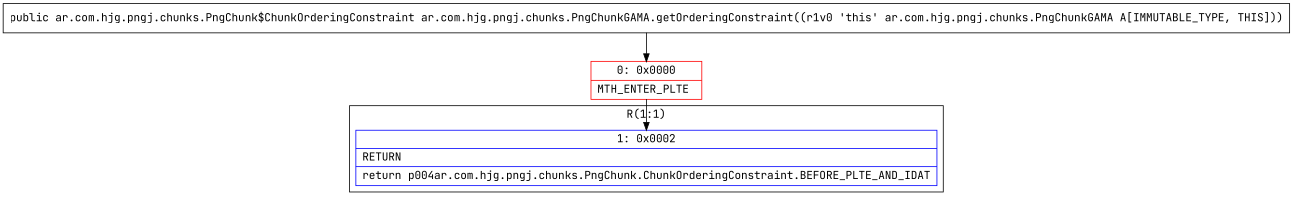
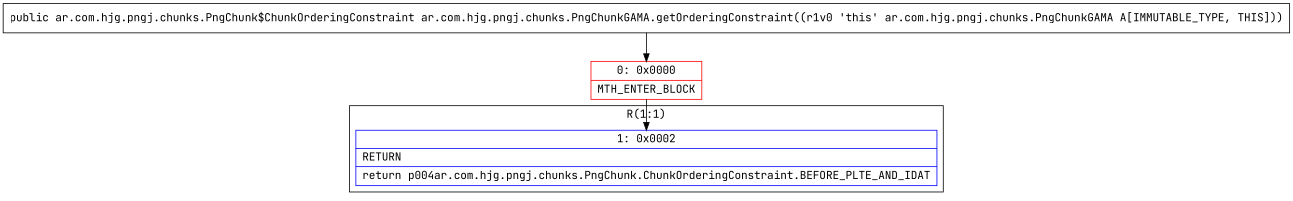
  digraph {
    fontname="JetBrains Mono"
    node [shape=record fontname="JetBrains Mono"]
    edge [fontname="JetBrains Mono"]
    n1 [color=blue label="{1\:\ 0x0002|RETURN\l|return p004ar.com.hjg.pngj.chunks.PngChunk.ChunkOrderingConstraint.BEFORE_PLTE_AND_IDAT\l}"]
-   n2 [color=red label="{0\:\ 0x0000|MTH_ENTER_PLTE\l}"]
+   n2 [color=red label="{0\:\ 0x0000|MTH_ENTER_BLOCK\l}"]
    n3 [label="{public ar.com.hjg.pngj.chunks.PngChunk$ChunkOrderingConstraint ar.com.hjg.pngj.chunks.PngChunkGAMA.getOrderingConstraint((r1v0 'this' ar.com.hjg.pngj.chunks.PngChunkGAMA A[IMMUTABLE_TYPE, THIS])) }"]
    subgraph cluster_1 {
      label="R(1:1)"
      n1
    }
    n2 -> n1
    n3 -> n2
  }
